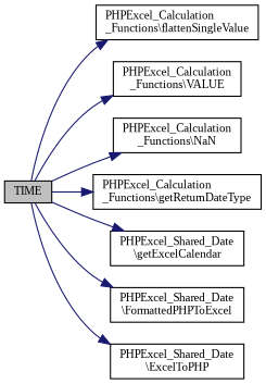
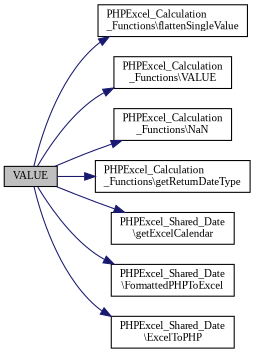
  digraph {
    rankdir=LR
    fontname="Liberation Serif"
    node [color=black fillcolor=white fontname="Liberation Serif" fontsize=10 shape=record style=filled]
    edge [color=midnightblue fontname="Liberation Serif" fontsize=10 labelfontname=Helvetica labelfontsize=10 style=solid]
-   n1 [fillcolor=grey75 fontcolor=black height=0.2 label=TIME width=0.4]
+   n1 [fillcolor=grey75 fontcolor=black height=0.2 label=VALUE width=0.4]
    n2 [height=0.2 label="PHPExcel_Calculation\l_Functions\\flattenSingleValue" width=0.4]
    n3 [height=0.2 label="PHPExcel_Calculation\l_Functions\\VALUE" width=0.4]
    Node130 [height=0.2 label="PHPExcel_Calculation\l_Functions\\NaN" width=0.4]
    n5 [height=0.2 label="PHPExcel_Calculation\l_Functions\\getReturnDateType" width=0.4]
    n6 [height=0.2 label="PHPExcel_Shared_Date\l\\getExcelCalendar" width=0.4]
    n7 [height=0.2 label="PHPExcel_Shared_Date\l\\FormattedPHPToExcel" width=0.4]
    n8 [height=0.2 label="PHPExcel_Shared_Date\l\\ExcelToPHP" width=0.4]
    n1 -> n2
    n1 -> n3
    n1 -> Node130
    n1 -> n5
    n1 -> n6
    n1 -> n7
    n1 -> n8
  }
